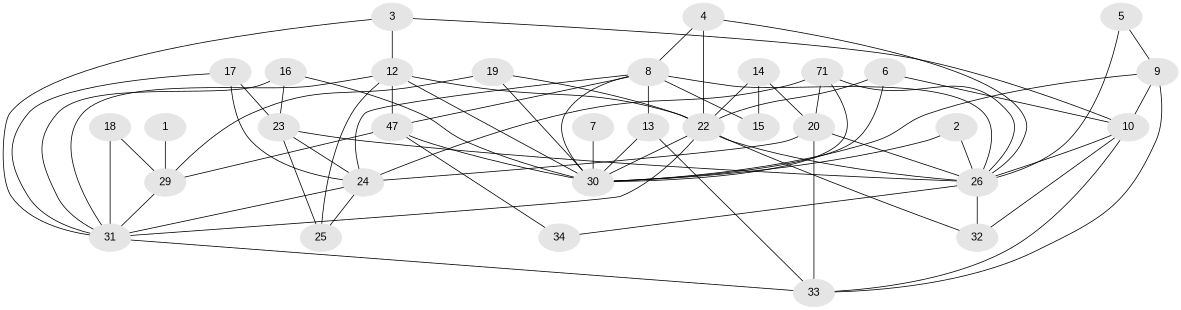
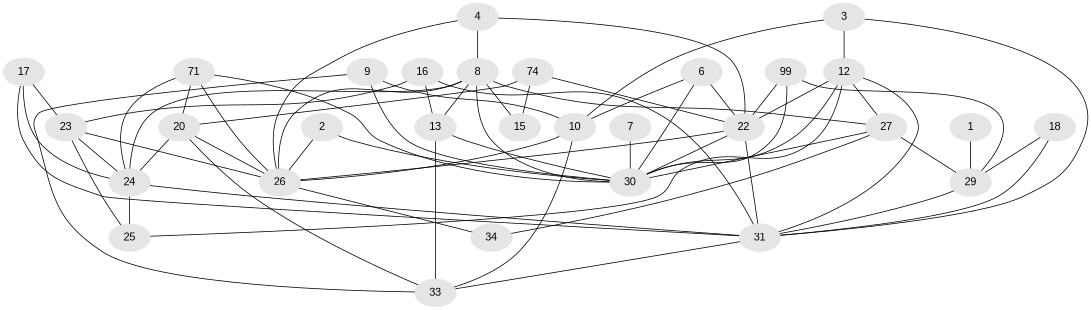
  graph {
    fontname="Liberation Sans"
    node [color=gray90 fontname="Liberation Sans" style=filled]
    edge [fontname="Liberation Sans" weight=1.0]
    1
    29
    31
    2
    26
    30
-   32
    34
    3
    10
    12
    33
    22
-   27 [label=47]
+   27
    25
    4
    8
    13
    15
    24
-   5
    9
    6
    16
    23
    7
    n27 [label=71]
    20
-   14
+   14 [label=74]
    17
    18
-   19
+   19 [label=99]
    1 -- 29
    29 -- 31
    31 -- 33
    2 -- 26
    2 -- 30
-   26 -- 32
    26 -- 34
    3 -- 31
    3 -- 10
    3 -- 12
    10 -- 26
-   10 -- 32
    10 -- 33
    12 -- 31
    12 -- 30
    12 -- 22
    12 -- 27
    12 -- 25
    22 -- 31
    22 -- 26
    22 -- 30
-   22 -- 32
    27 -- 29
    27 -- 30 [weight=2.0]
    27 -- 34
    4 -- 26
    4 -- 22
    4 -- 8
    8 -- 26
    8 -- 30
    8 -- 27
    8 -- 13
    8 -- 15
    8 -- 24
    13 -- 30
    13 -- 33
    24 -- 31
    24 -- 25
-   5 -- 26
-   5 -- 9
    9 -- 30
    9 -- 10
    9 -- 33
    6 -- 30
    6 -- 10
    6 -- 22
    16 -- 31
-   16 -- 30
+   16 -- 13
    16 -- 23
    23 -- 26
    23 -- 25
    23 -- 24
    7 -- 30
    n27 -- 26
    n27 -- 30
    n27 -- 24
    n27 -- 20
    20 -- 26
    20 -- 33
    20 -- 24
    14 -- 22
    14 -- 15
    14 -- 20
    17 -- 31
    17 -- 24
    17 -- 23
    18 -- 29
    18 -- 31
    19 -- 29
    19 -- 30
    19 -- 22
  }
